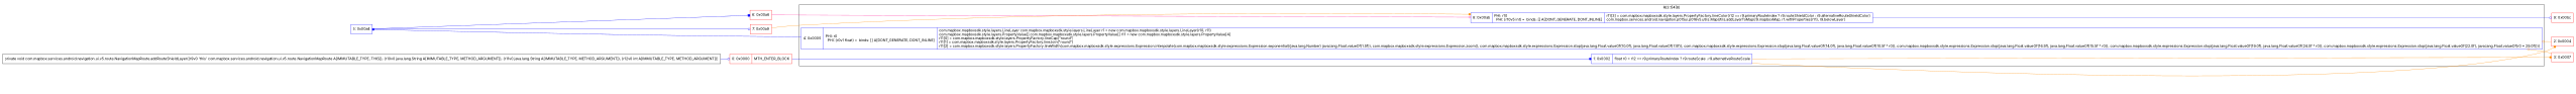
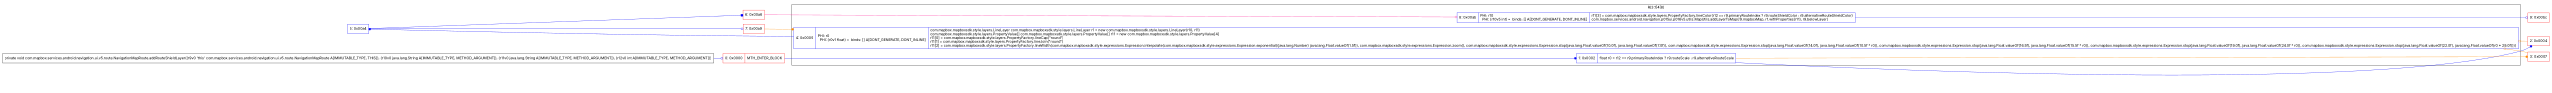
  digraph {
    fontname=Inter
    rankdir=LR
    node [color=red fontname=Inter shape=record]
    edge [arrowhead=odot color=blue fontname=Inter]
    n1 [color=blue label="{1\:\ 0x0002|float r0 = r12 == r9.primaryRouteIndex ? r9.routeScale : r9.alternativeRouteScale\l}"]
    n2 [color=blue label="{4\:\ 0x0009|PHI: r0 \l  PHI: (r0v1 float) =  binds: [] A[DONT_GENERATE, DONT_INLINE]\l|com.mapbox.mapboxsdk.style.layers.LineLayer com.mapbox.mapboxsdk.style.layers.LineLayer r1 = new com.mapbox.mapboxsdk.style.layers.LineLayer(r10, r11)\lcom.mapbox.mapboxsdk.style.layers.PropertyValue[] com.mapbox.mapboxsdk.style.layers.PropertyValue[] r11 = new com.mapbox.mapboxsdk.style.layers.PropertyValue[4]\lr11[0] = com.mapbox.mapboxsdk.style.layers.PropertyFactory.lineCap(\"round\")\lr11[1] = com.mapbox.mapboxsdk.style.layers.PropertyFactory.lineJoin(\"round\")\lr11[2] = com.mapbox.mapboxsdk.style.layers.PropertyFactory.lineWidth(com.mapbox.mapboxsdk.style.expressions.Expression.interpolate(com.mapbox.mapboxsdk.style.expressions.Expression.exponential((java.lang.Number) java.lang.Float.valueOf(1.5f)), com.mapbox.mapboxsdk.style.expressions.Expression.zoom(), com.mapbox.mapboxsdk.style.expressions.Expression.stop(java.lang.Float.valueOf(10.0f), java.lang.Float.valueOf(7.0f)), com.mapbox.mapboxsdk.style.expressions.Expression.stop(java.lang.Float.valueOf(14.0f), java.lang.Float.valueOf(10.5f * r0)), com.mapbox.mapboxsdk.style.expressions.Expression.stop(java.lang.Float.valueOf(16.5f), java.lang.Float.valueOf(15.5f * r0)), com.mapbox.mapboxsdk.style.expressions.Expression.stop(java.lang.Float.valueOf(19.0f), java.lang.Float.valueOf(24.0f * r0)), com.mapbox.mapboxsdk.style.expressions.Expression.stop(java.lang.Float.valueOf(22.0f), java.lang.Float.valueOf(r0 * 29.0f))))\l}"]
    n3 [color=blue label="{8\:\ 0x00ab|PHI: r10 \l  PHI: (r10v5 int) =  binds: [] A[DONT_GENERATE, DONT_INLINE]\l|r11[3] = com.mapbox.mapboxsdk.style.layers.PropertyFactory.lineColor(r12 == r9.primaryRouteIndex ? r9.routeShieldColor : r9.alternativeRouteShieldColor)\lcom.mapbox.services.android.navigation.p015ui.p016v5.utils.MapUtils.addLayerToMap(r9.mapboxMap, r1.withProperties(r11), r9.belowLayer)\l}"]
    n4 [label="{2\:\ 0x0004}"]
    n5 [label="{3\:\ 0x0007}"]
    n6 [color=blue label="{5\:\ 0x00a4}"]
    n7 [label="{9\:\ 0x00bc}"]
    n8 [label="{6\:\ 0x00a6}"]
    n9 [label="{7\:\ 0x00a9}"]
    n10 [label="{0\:\ 0x0000|MTH_ENTER_BLOCK\l}"]
    n11 [label="{private void com.mapbox.services.android.navigation.ui.v5.route.NavigationMapRoute.addRouteShieldLayer((r9v0 'this' com.mapbox.services.android.navigation.ui.v5.route.NavigationMapRoute A[IMMUTABLE_TYPE, THIS]), (r10v0 java.lang.String A[IMMUTABLE_TYPE, METHOD_ARGUMENT]), (r11v0 java.lang.String A[IMMUTABLE_TYPE, METHOD_ARGUMENT]), (r12v0 int A[IMMUTABLE_TYPE, METHOD_ARGUMENT])) }" color=""]
    subgraph cluster_1 {
      label="R(3:1|4|8)"
      n1
      n2
      n3
    }
-   n1 -> n4 [arrowhead=dot color=darkorange]
+   n1 -> n4 [arrowhead=dot]
    n1 -> n5 [arrowhead=dot color=darkorange]
    n2 -> n6 [arrowhead=dot]
    n3 -> n7
    n4 -> n2 [color=darkorange]
    n5 -> n2 [color=darkorange]
    n6 -> n8 [arrowhead=box]
    n6 -> n9
    n8 -> n3 [color=deeppink]
-   n9 -> n3 [arrowhead=dot color=darkorange]
+   n9 -> n2 [arrowhead=dot color=darkorange]
    n10 -> n1 [arrowhead=dot]
    n11 -> n10
  }
